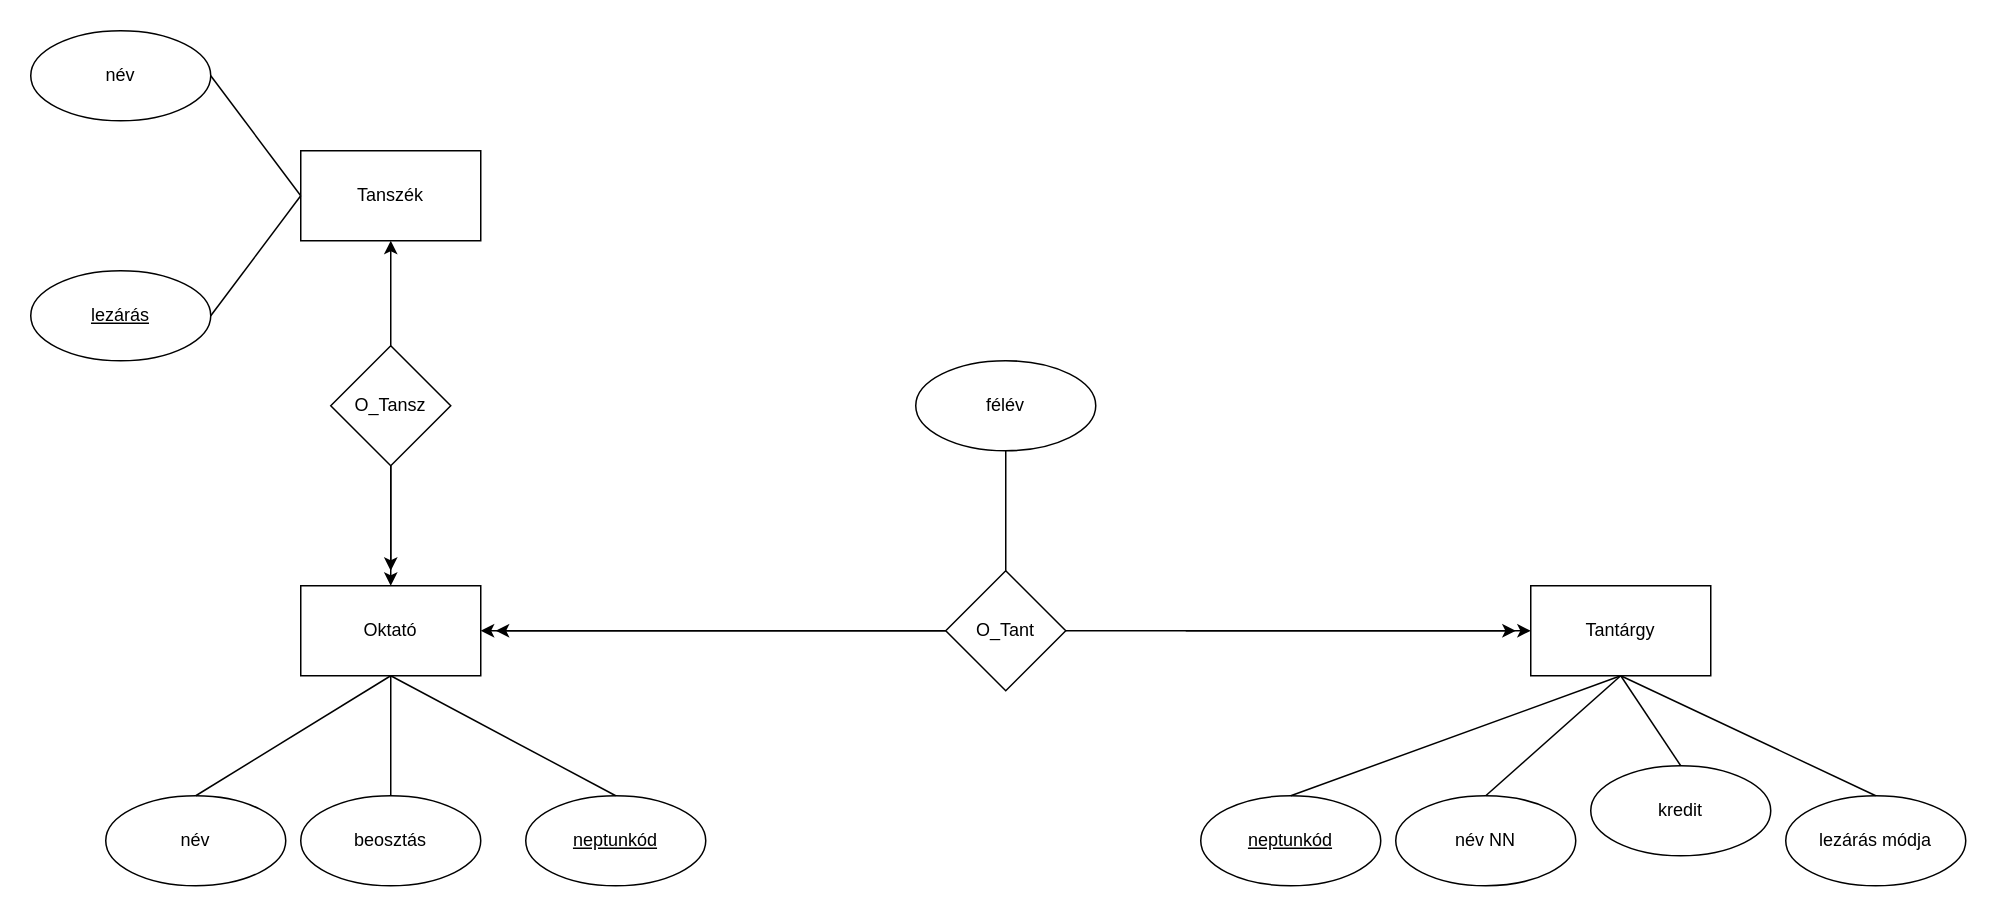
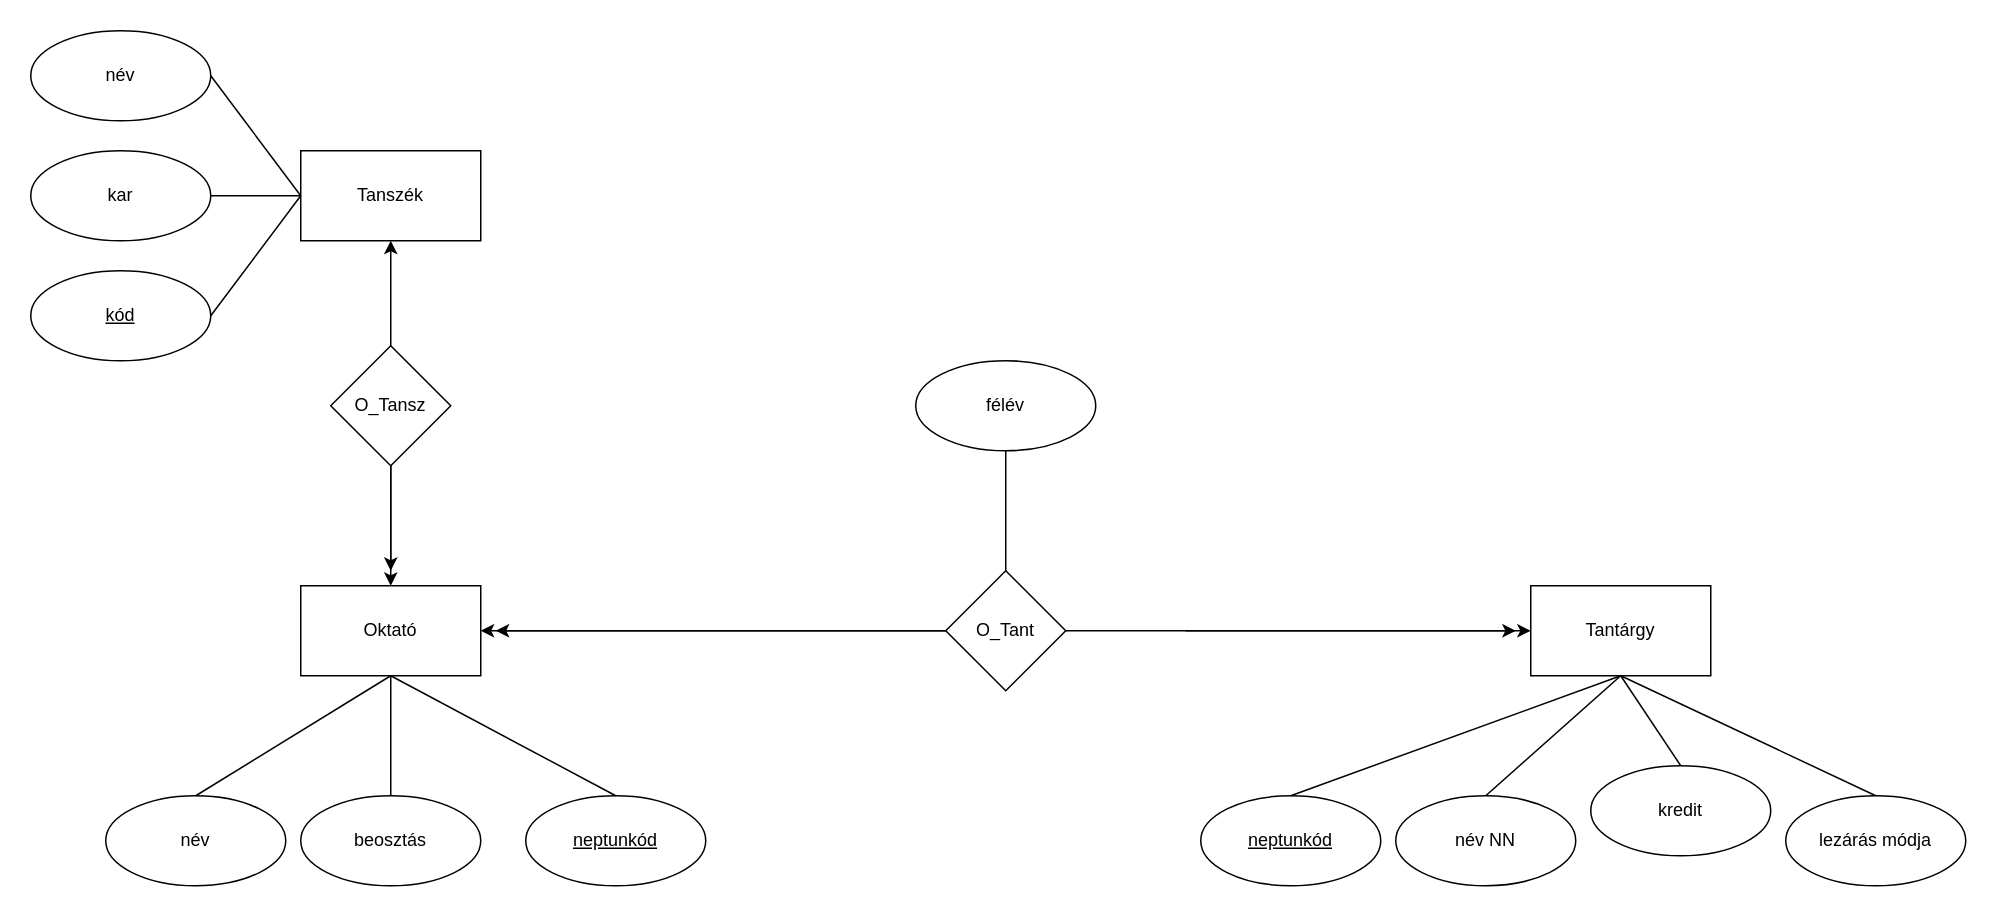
  <mxCell id="0" />
  <mxCell id="1" parent="0" />
  <mxCell id="2" value="" style="edgeStyle=orthogonalEdgeStyle;rounded=0;orthogonalLoop=1;jettySize=auto;html=1;" parent="1" source="4" target="5" edge="1"><mxGeometry relative="1" as="geometry" /></mxCell>
  <mxCell id="3" value="" style="edgeStyle=orthogonalEdgeStyle;rounded=0;orthogonalLoop=1;jettySize=auto;html=1;" parent="1" target="6" edge="1"><mxGeometry relative="1" as="geometry"><mxPoint x="790" y="420" as="sourcePoint" /><Array as="points"><mxPoint x="930" y="420" /><mxPoint x="930" y="420" /></Array></mxGeometry></mxCell>
  <mxCell id="4" value="O_Tant" style="rhombus;whiteSpace=wrap;html=1;" parent="1" vertex="1"><mxGeometry x="630" y="380" width="80" height="80" as="geometry" /></mxCell>
  <mxCell id="5" value="Oktató" style="whiteSpace=wrap;html=1;" parent="1" vertex="1"><mxGeometry x="200" y="390" width="120" height="60" as="geometry" /></mxCell>
  <mxCell id="6" value="Tantárgy" style="whiteSpace=wrap;html=1;" parent="1" vertex="1"><mxGeometry x="1020" y="390" width="120" height="60" as="geometry" /></mxCell>
  <mxCell id="7" value="" style="endArrow=classic;html=1;rounded=0;exitX=1;exitY=0.5;exitDx=0;exitDy=0;" parent="1" source="4" edge="1"><mxGeometry width="50" height="50" relative="1" as="geometry"><mxPoint x="790" y="420" as="sourcePoint" /><mxPoint x="1010" y="420" as="targetPoint" /><Array as="points"><mxPoint x="750" y="420" /></Array></mxGeometry></mxCell>
  <mxCell id="8" value="" style="edgeStyle=orthogonalEdgeStyle;rounded=0;orthogonalLoop=1;jettySize=auto;html=1;" parent="1" source="9" target="11" edge="1"><mxGeometry relative="1" as="geometry" /></mxCell>
  <mxCell id="9" value="O_Tansz" style="rhombus;whiteSpace=wrap;html=1;" parent="1" vertex="1"><mxGeometry x="220" y="230" width="80" height="80" as="geometry" /></mxCell>
  <mxCell id="10" value="" style="endArrow=classic;html=1;rounded=0;entryX=0.5;entryY=0;entryDx=0;entryDy=0;exitX=0.5;exitY=1;exitDx=0;exitDy=0;" parent="1" source="9" target="5" edge="1"><mxGeometry width="50" height="50" relative="1" as="geometry"><mxPoint x="370" y="260" as="sourcePoint" /><mxPoint x="420" y="210" as="targetPoint" /></mxGeometry></mxCell>
  <mxCell id="11" value="Tanszék" style="whiteSpace=wrap;html=1;" parent="1" vertex="1"><mxGeometry x="200" y="100" width="120" height="60" as="geometry" /></mxCell>
- <mxCell id="12" value="&lt;u&gt;lezárás&lt;/u&gt;" style="ellipse;whiteSpace=wrap;html=1;" parent="1" vertex="1"><mxGeometry x="20" y="180" width="120" height="60" as="geometry" /></mxCell>
+ <mxCell id="12" value="&lt;u&gt;kód&lt;/u&gt;" style="ellipse;whiteSpace=wrap;html=1;" parent="1" vertex="1"><mxGeometry x="20" y="180" width="120" height="60" as="geometry" /></mxCell>
  <mxCell id="13" value="név" style="ellipse;whiteSpace=wrap;html=1;" parent="1" vertex="1"><mxGeometry x="20" y="20" width="120" height="60" as="geometry" /></mxCell>
+ <mxCell id="14" value="kar" style="ellipse;whiteSpace=wrap;html=1;" parent="1" vertex="1"><mxGeometry x="20" y="100" width="120" height="60" as="geometry" /></mxCell>
  <mxCell id="15" value="&lt;u&gt;neptunkód&lt;/u&gt;" style="ellipse;whiteSpace=wrap;html=1;" parent="1" vertex="1"><mxGeometry x="350" y="530" width="120" height="60" as="geometry" /></mxCell>
  <mxCell id="16" value="beosztás" style="ellipse;whiteSpace=wrap;html=1;" parent="1" vertex="1"><mxGeometry x="200" y="530" width="120" height="60" as="geometry" /></mxCell>
  <mxCell id="17" value="név" style="ellipse;whiteSpace=wrap;html=1;" parent="1" vertex="1"><mxGeometry x="70" y="530" width="120" height="60" as="geometry" /></mxCell>
  <mxCell id="18" value="" style="endArrow=classic;html=1;rounded=0;exitX=0;exitY=0.5;exitDx=0;exitDy=0;" parent="1" source="4" edge="1"><mxGeometry width="50" height="50" relative="1" as="geometry"><mxPoint x="370" y="410" as="sourcePoint" /><mxPoint x="330" y="420" as="targetPoint" /></mxGeometry></mxCell>
  <mxCell id="19" value="&lt;u&gt;neptunkód&lt;/u&gt;" style="ellipse;whiteSpace=wrap;html=1;" parent="1" vertex="1"><mxGeometry x="800" y="530" width="120" height="60" as="geometry" /></mxCell>
  <mxCell id="20" value="lezárás módja" style="ellipse;whiteSpace=wrap;html=1;" parent="1" vertex="1"><mxGeometry x="1190" y="530" width="120" height="60" as="geometry" /></mxCell>
  <mxCell id="21" value="kredit" style="ellipse;whiteSpace=wrap;html=1;" parent="1" vertex="1"><mxGeometry x="1060" y="510" width="120" height="60" as="geometry" /></mxCell>
  <mxCell id="22" value="név NN" style="ellipse;whiteSpace=wrap;html=1;" parent="1" vertex="1"><mxGeometry x="930" y="530" width="120" height="60" as="geometry" /></mxCell>
  <mxCell id="23" value="félév" style="ellipse;whiteSpace=wrap;html=1;" parent="1" vertex="1"><mxGeometry x="610" y="240" width="120" height="60" as="geometry" /></mxCell>
+ <mxCell id="24" value="" style="endArrow=none;html=1;rounded=0;entryX=1;entryY=0.5;entryDx=0;entryDy=0;exitX=0;exitY=0.5;exitDx=0;exitDy=0;" parent="1" source="11" target="14" edge="1"><mxGeometry width="50" height="50" relative="1" as="geometry"><mxPoint x="190" y="200" as="sourcePoint" /><mxPoint x="240" y="150" as="targetPoint" /></mxGeometry></mxCell>
  <mxCell id="25" value="" style="endArrow=none;html=1;rounded=0;entryX=1;entryY=0.5;entryDx=0;entryDy=0;exitX=0;exitY=0.5;exitDx=0;exitDy=0;" parent="1" source="11" target="13" edge="1"><mxGeometry width="50" height="50" relative="1" as="geometry"><mxPoint x="190" y="200" as="sourcePoint" /><mxPoint x="240" y="150" as="targetPoint" /></mxGeometry></mxCell>
  <mxCell id="26" value="" style="endArrow=none;html=1;rounded=0;entryX=1;entryY=0.5;entryDx=0;entryDy=0;exitX=0;exitY=0.5;exitDx=0;exitDy=0;" parent="1" source="11" target="12" edge="1"><mxGeometry width="50" height="50" relative="1" as="geometry"><mxPoint x="190" y="200" as="sourcePoint" /><mxPoint x="240" y="150" as="targetPoint" /></mxGeometry></mxCell>
  <mxCell id="27" value="" style="endArrow=none;html=1;rounded=0;exitX=0.5;exitY=0;exitDx=0;exitDy=0;entryX=0.5;entryY=1;entryDx=0;entryDy=0;" parent="1" source="16" target="5" edge="1"><mxGeometry width="50" height="50" relative="1" as="geometry"><mxPoint x="190" y="500" as="sourcePoint" /><mxPoint x="240" y="450" as="targetPoint" /></mxGeometry></mxCell>
  <mxCell id="28" value="" style="endArrow=none;html=1;rounded=0;exitX=0.5;exitY=0;exitDx=0;exitDy=0;entryX=0.5;entryY=1;entryDx=0;entryDy=0;" parent="1" source="15" target="5" edge="1"><mxGeometry width="50" height="50" relative="1" as="geometry"><mxPoint x="190" y="500" as="sourcePoint" /><mxPoint x="240" y="450" as="targetPoint" /></mxGeometry></mxCell>
  <mxCell id="29" value="" style="endArrow=none;html=1;rounded=0;exitX=0.5;exitY=0;exitDx=0;exitDy=0;entryX=0.5;entryY=1;entryDx=0;entryDy=0;" parent="1" source="17" target="5" edge="1"><mxGeometry width="50" height="50" relative="1" as="geometry"><mxPoint x="190" y="500" as="sourcePoint" /><mxPoint x="240" y="450" as="targetPoint" /></mxGeometry></mxCell>
  <mxCell id="30" value="" style="endArrow=none;html=1;rounded=0;entryX=0.5;entryY=1;entryDx=0;entryDy=0;exitX=0.5;exitY=0;exitDx=0;exitDy=0;" parent="1" source="20" target="6" edge="1"><mxGeometry width="50" height="50" relative="1" as="geometry"><mxPoint x="640" y="400" as="sourcePoint" /><mxPoint x="690" y="350" as="targetPoint" /></mxGeometry></mxCell>
  <mxCell id="31" value="" style="endArrow=none;html=1;rounded=0;entryX=0.5;entryY=1;entryDx=0;entryDy=0;exitX=0.5;exitY=0;exitDx=0;exitDy=0;" parent="1" source="21" target="6" edge="1"><mxGeometry width="50" height="50" relative="1" as="geometry"><mxPoint x="640" y="400" as="sourcePoint" /><mxPoint x="690" y="350" as="targetPoint" /></mxGeometry></mxCell>
  <mxCell id="32" value="" style="endArrow=none;html=1;rounded=0;entryX=0.5;entryY=0;entryDx=0;entryDy=0;exitX=0.5;exitY=1;exitDx=0;exitDy=0;" parent="1" source="6" target="22" edge="1"><mxGeometry width="50" height="50" relative="1" as="geometry"><mxPoint x="640" y="400" as="sourcePoint" /><mxPoint x="690" y="350" as="targetPoint" /></mxGeometry></mxCell>
  <mxCell id="33" value="" style="endArrow=none;html=1;rounded=0;entryX=0.5;entryY=1;entryDx=0;entryDy=0;exitX=0.5;exitY=0;exitDx=0;exitDy=0;" parent="1" source="19" target="6" edge="1"><mxGeometry width="50" height="50" relative="1" as="geometry"><mxPoint x="640" y="400" as="sourcePoint" /><mxPoint x="690" y="350" as="targetPoint" /></mxGeometry></mxCell>
  <mxCell id="34" value="" style="endArrow=none;html=1;rounded=0;entryX=0.5;entryY=1;entryDx=0;entryDy=0;exitX=0.5;exitY=0;exitDx=0;exitDy=0;" parent="1" source="4" target="23" edge="1"><mxGeometry width="50" height="50" relative="1" as="geometry"><mxPoint x="650" y="400" as="sourcePoint" /><mxPoint x="700" y="350" as="targetPoint" /></mxGeometry></mxCell>
  <mxCell id="35" value="" style="endArrow=classic;html=1;rounded=0;exitX=0.5;exitY=1;exitDx=0;exitDy=0;" edge="1" parent="1" source="9"><mxGeometry width="50" height="50" relative="1" as="geometry"><mxPoint x="300" y="320" as="sourcePoint" /><mxPoint x="260" y="380" as="targetPoint" /></mxGeometry></mxCell>
